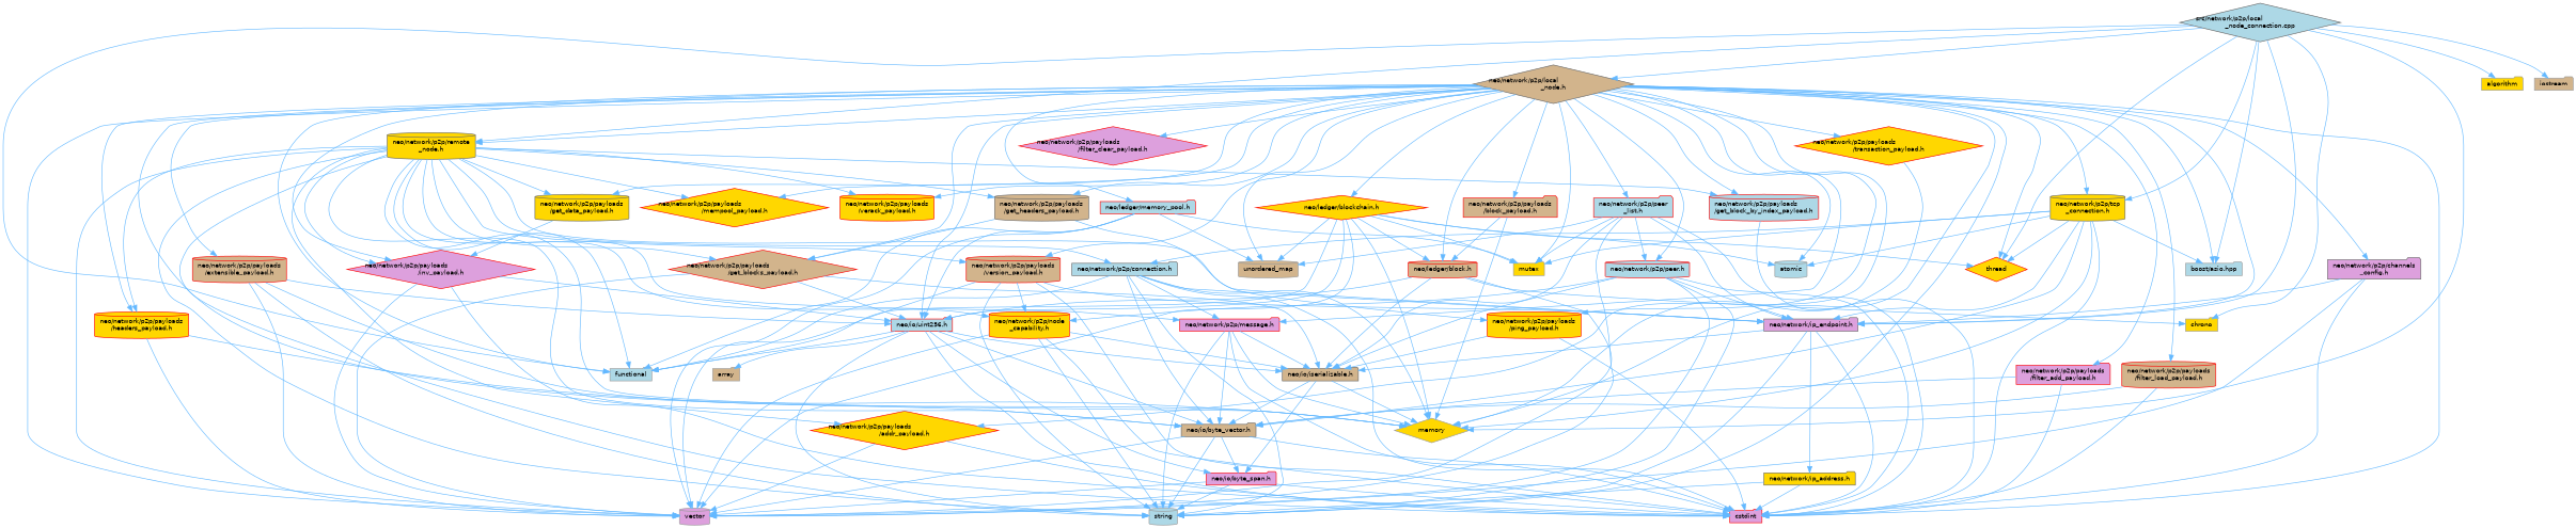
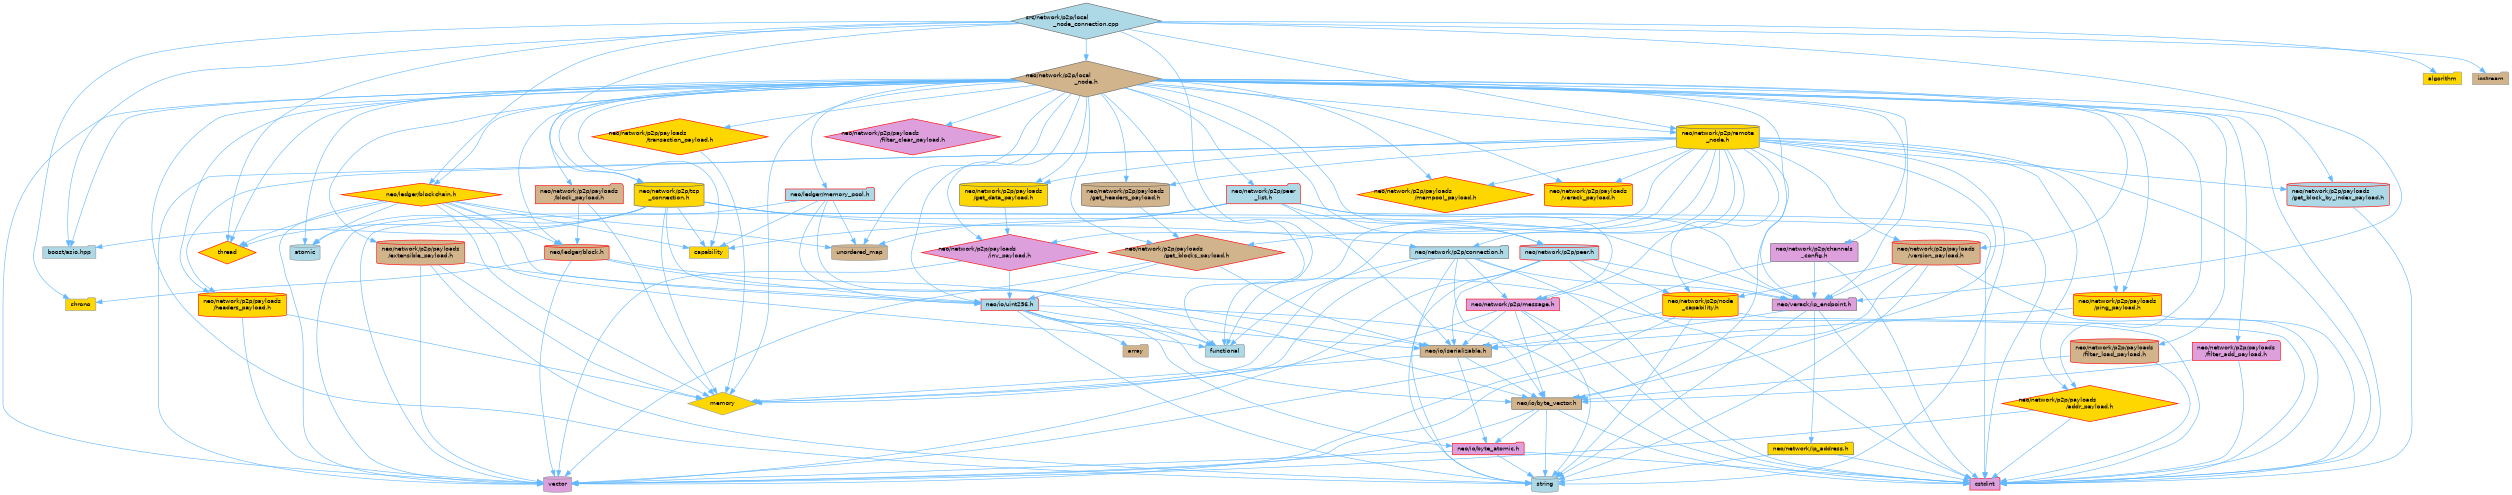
  digraph {
    node [color=red fillcolor=gold fontname=Helvetica fontsize=10 shape=folder style=filled]
    edge [color=steelblue1 fontname=Helvetica fontsize=10 labelfontname=Helvetica labelfontsize=10 style=solid]
    n1 [color=gray40 fillcolor=lightblue fontcolor=black height=0.2 label="src/network/p2p/local\l_node_connection.cpp" shape=diamond width=0.4]
-   n2 [color=grey40 fillcolor=plum height=0.2 label="neo/network/ip_endpoint.h" width=0.4]
+   n2 [color=grey40 fillcolor=plum height=0.2 label="neo/verack/ip_endpoint.h" width=0.4]
    n3 [color=grey60 height=0.2 label=memory shape=diamond width=0.4]
    n4 [color=grey40 fillcolor=tan height=0.2 label="neo/network/p2p/local\l_node.h" shape=diamond width=0.4]
    n5 [color=grey60 fillcolor=lightblue height=0.2 label=functional width=0.4]
    n6 [color=grey60 height=0.2 label=chrono width=0.4]
    n7 [height=0.2 label=thread shape=diamond width=0.4]
    n8 [color=grey40 height=0.2 label="neo/network/p2p/remote\l_node.h" shape=cylinder width=0.4]
    n9 [color=grey40 height=0.2 label="neo/network/p2p/tcp\l_connection.h" shape=cylinder width=0.4]
    n10 [color=grey60 fillcolor=lightblue height=0.2 label="boost/asio.hpp" width=0.4]
    n11 [color=grey60 height=0.2 label=algorithm width=0.4]
    n12 [color=grey60 fillcolor=tan height=0.2 label=iostream width=0.4]
    n13 [color=grey40 fillcolor=tan height=0.2 label="neo/io/iserializable.h" width=0.4]
    n14 [fillcolor=plum height=0.2 label=cstdint width=0.4]
    n15 [color=grey60 fillcolor=lightblue height=0.2 label=string shape=cylinder width=0.4]
    n16 [color=grey40 height=0.2 label="neo/network/ip_address.h" width=0.4]
    n17 [color=grey40 fillcolor=tan height=0.2 label="neo/io/byte_vector.h" width=0.4]
    n18 [color=grey60 fillcolor=plum height=0.2 label=vector shape=cylinder width=0.4]
    n19 [fillcolor=lightblue height=0.2 label="neo/io/uint256.h" width=0.4]
    n20 [fillcolor=tan height=0.2 label="neo/ledger/block.h" shape=cylinder width=0.4]
    n21 [height=0.2 label="neo/ledger/blockchain.h" shape=diamond width=0.4]
    n22 [color=grey60 fillcolor=lightblue height=0.2 label=atomic shape=cylinder width=0.4]
-   n23 [color=grey60 height=0.2 label=mutex width=0.4]
+   n23 [color=grey60 height=0.2 label=capability width=0.4]
    n24 [color=grey60 fillcolor=tan height=0.2 label=unordered_map shape=cylinder width=0.4]
    n25 [fillcolor=lightblue height=0.2 label="neo/ledger/memory_pool.h" width=0.4]
    n26 [color=grey40 fillcolor=plum height=0.2 label="neo/network/p2p/channels\l_config.h" width=0.4]
    n27 [fillcolor=plum height=0.2 label="neo/network/p2p/message.h" width=0.4]
    n28 [height=0.2 label="neo/network/p2p/payloads\l/addr_payload.h" shape=diamond width=0.4]
    n29 [fillcolor=tan height=0.2 label="neo/network/p2p/payloads\l/block_payload.h" width=0.4]
    n30 [fillcolor=tan height=0.2 label="neo/network/p2p/payloads\l/extensible_payload.h" shape=cylinder width=0.4]
    n31 [fillcolor=plum height=0.2 label="neo/network/p2p/payloads\l/filter_add_payload.h" width=0.4]
    n32 [fillcolor=plum height=0.2 label="neo/network/p2p/payloads\l/filter_clear_payload.h" shape=diamond width=0.4]
    n33 [fillcolor=tan height=0.2 label="neo/network/p2p/payloads\l/filter_load_payload.h" shape=cylinder width=0.4]
    n34 [fillcolor=lightblue height=0.2 label="neo/network/p2p/payloads\l/get_block_by_index_payload.h" shape=cylinder width=0.4]
    n35 [fillcolor=tan height=0.2 label="neo/network/p2p/payloads\l/get_blocks_payload.h" shape=diamond width=0.4]
    n36 [color=grey40 height=0.2 label="neo/network/p2p/payloads\l/get_data_payload.h" shape=cylinder width=0.4]
    n37 [fillcolor=plum height=0.2 label="neo/network/p2p/payloads\l/inv_payload.h" shape=diamond width=0.4]
    n38 [color=grey40 fillcolor=tan height=0.2 label="neo/network/p2p/payloads\l/get_headers_payload.h" shape=cylinder width=0.4]
    n39 [height=0.2 label="neo/network/p2p/payloads\l/headers_payload.h" shape=cylinder width=0.4]
    n40 [height=0.2 label="neo/network/p2p/payloads\l/mempool_payload.h" shape=diamond width=0.4]
    n41 [height=0.2 label="neo/network/p2p/payloads\l/ping_payload.h" shape=cylinder width=0.4]
    n42 [height=0.2 label="neo/network/p2p/payloads\l/transaction_payload.h" shape=diamond width=0.4]
    n43 [height=0.2 label="neo/network/p2p/payloads\l/verack_payload.h" shape=cylinder width=0.4]
    n44 [fillcolor=tan height=0.2 label="neo/network/p2p/payloads\l/version_payload.h" shape=cylinder width=0.4]
    n45 [fillcolor=lightblue height=0.2 label="neo/network/p2p/peer.h" shape=cylinder width=0.4]
    n46 [fillcolor=lightblue height=0.2 label="neo/network/p2p/peer\l_list.h" width=0.4]
    n47 [height=0.2 label="neo/network/p2p/node\l_capability.h" shape=cylinder width=0.4]
    n48 [color=grey40 fillcolor=lightblue height=0.2 label="neo/network/p2p/connection.h" width=0.4]
-   n49 [fillcolor=plum height=0.2 label="neo/io/byte_span.h" width=0.4]
+   n49 [fillcolor=plum height=0.2 label="neo/io/byte_atomic.h" width=0.4]
    n50 [color=grey60 fillcolor=tan height=0.2 label=array width=0.4]
    n1 -> n2
-   n1 -> n3
+   n1 -> n21
    n1 -> n4
    n1 -> n5
    n1 -> n6
    n1 -> n7
    n1 -> n8
    n1 -> n9
    n1 -> n10
    n1 -> n11
    n1 -> n12
    n2 -> n13
    n2 -> n14
    n2 -> n15
    n2 -> n16
    n4 -> n2
    n4 -> n3
    n4 -> n5
    n4 -> n7
    n4 -> n8
    n4 -> n9
    n4 -> n10
    n4 -> n14
    n4 -> n15
    n4 -> n17
    n4 -> n18
    n4 -> n19
    n4 -> n20
    n4 -> n21
    n4 -> n22
    n4 -> n23
    n4 -> n24
    n4 -> n25
    n4 -> n26
    n4 -> n27
    n4 -> n28
    n4 -> n29
    n4 -> n30
    n4 -> n31
    n4 -> n32
    n4 -> n33
    n4 -> n34
    n4 -> n35
    n4 -> n36
    n4 -> n37
    n4 -> n38
    n4 -> n39
    n4 -> n40
    n4 -> n41
    n4 -> n42
    n4 -> n43
    n4 -> n44
    n4 -> n45
    n4 -> n46
    n8 -> n2
    n8 -> n3
    n8 -> n5
    n8 -> n14
    n8 -> n15
    n8 -> n17
    n8 -> n18
    n8 -> n27
    n8 -> n28
    n8 -> n34
    n8 -> n35
    n8 -> n36
    n8 -> n37
    n8 -> n38
    n8 -> n39
    n8 -> n40
-   n38 -> n41
+   n8 -> n41
    n8 -> n43
    n8 -> n44
    n8 -> n47
    n8 -> n48
    n9 -> n2
    n9 -> n3
    n9 -> n7
    n9 -> n10
    n9 -> n14
    n9 -> n17
    n9 -> n22
    n9 -> n23
    n9 -> n48
    n13 -> n3
    n13 -> n17
    n13 -> n49
    n16 -> n14
    n16 -> n15
    n17 -> n14
    n17 -> n15
    n17 -> n18
    n17 -> n49
    n19 -> n5
    n19 -> n13
    n19 -> n14
    n19 -> n15
    n19 -> n17
    n19 -> n49
    n19 -> n50
    n20 -> n6
    n20 -> n13
    n20 -> n18
    n20 -> n19
    n21 -> n3
    n21 -> n5
    n21 -> n7
    n21 -> n18
    n21 -> n19
    n21 -> n20
    n21 -> n22
    n21 -> n23
    n21 -> n24
    n25 -> n5
    n25 -> n18
    n25 -> n19
    n25 -> n23
    n25 -> n24
    n26 -> n2
    n26 -> n14
    n26 -> n18
    n27 -> n3
    n27 -> n13
    n27 -> n14
    n27 -> n15
    n27 -> n17
    n28 -> n14
    n28 -> n18
    n29 -> n3
    n29 -> n20
    n30 -> n3
    n30 -> n15
    n30 -> n18
    n30 -> n19
    n31 -> n14
    n31 -> n17
    n33 -> n14
    n33 -> n17
    n34 -> n14
    n35 -> n13
    n35 -> n18
    n35 -> n19
    n36 -> n37
    n37 -> n14
    n37 -> n18
    n37 -> n19
    n38 -> n35
    n39 -> n3
    n39 -> n18
    n41 -> n13
    n41 -> n14
    n42 -> n3
    n44 -> n2
    n44 -> n14
    n44 -> n15
    n44 -> n18
    n44 -> n47
    n45 -> n2
    n45 -> n13
    n45 -> n14
    n45 -> n15
    n45 -> n18
    n45 -> n47
    n46 -> n2
    n46 -> n13
    n46 -> n14
    n46 -> n18
    n46 -> n23
    n46 -> n24
    n46 -> n45
    n47 -> n13
    n47 -> n14
    n47 -> n15
    n47 -> n18
    n48 -> n2
    n48 -> n3
    n48 -> n5
    n48 -> n14
    n48 -> n15
    n48 -> n17
    n48 -> n27
    n49 -> n14
    n49 -> n15
    n49 -> n18
  }
